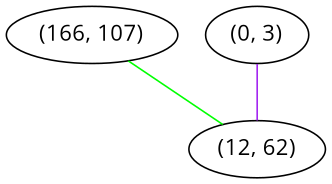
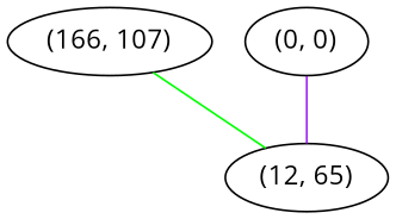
  graph {
    fontname="Open Sans"
    node [fontname="Open Sans"]
    edge [fontname="Open Sans"]
    "(166, 107)"
-   "(12, 65)" [label="(12, 62)"]
-   "(0, 0)" [label="(0, 3)"]
+   "(12, 65)"
+   "(0, 0)"
    "(166, 107)" -- "(12, 65)" [color=green weight=2]
    "(0, 0)" -- "(12, 65)" [color=purple weight=4]
  }
